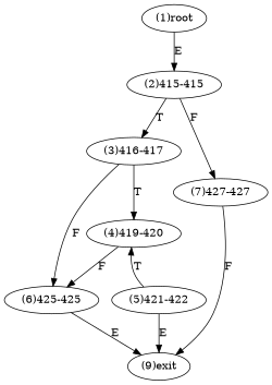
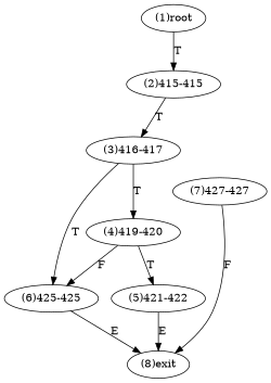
  digraph {
    n1 [label="(1)root"]
    n2 [label="(2)415-415"]
    n3 [label="(3)416-417"]
    n4 [label="(7)427-427"]
    n5 [label="(4)419-420"]
    n6 [label="(6)425-425"]
-   n7 [label="(9)exit"]
+   n7 [label="(8)exit"]
    n8 [label="(5)421-422"]
-   n1 -> n2 [label=E]
+   n1 -> n2 [label=T]
    n2 -> n3 [label=T]
-   n2 -> n4 [label=F]
    n3 -> n5 [label=T]
-   n3 -> n6 [label=F]
+   n3 -> n6 [label=T]
    n4 -> n7 [label=F]
    n5 -> n6 [label=F]
-   n8 -> n5 [label=T]
+   n5 -> n8 [label=T]
    n6 -> n7 [label=E]
    n8 -> n7 [label=E]
  }
